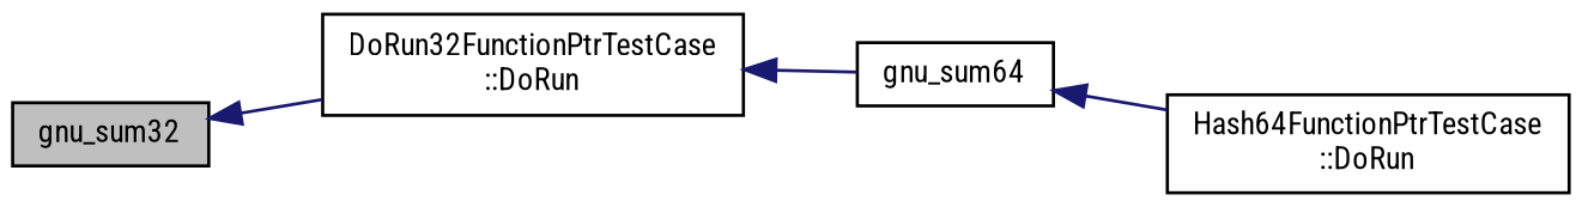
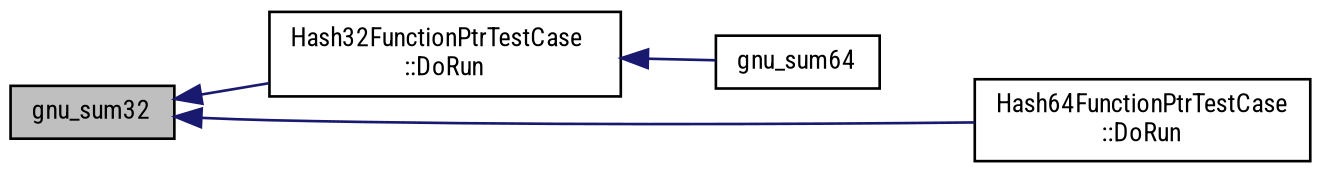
  digraph {
    fontname="Roboto Condensed"
    rankdir=LR
    node [color=black fillcolor=white fontname="Roboto Condensed" fontsize=10 shape=record style=filled]
    edge [color=midnightblue dir=back fontname="Roboto Condensed" fontsize=10 labelfontname=Helvetica labelfontsize=10 style=solid]
    n1 [fillcolor=grey75 fontcolor=black height=0.2 label=gnu_sum32 width=0.4]
-   n2 [height=0.2 label="DoRun32FunctionPtrTestCase\l::DoRun" width=0.4]
+   n2 [height=0.2 label="Hash32FunctionPtrTestCase\l::DoRun" width=0.4]
    n3 [height=0.2 label=gnu_sum64 width=0.4]
    n4 [height=0.2 label="Hash64FunctionPtrTestCase\l::DoRun" width=0.4]
    n1 -> n2
    n2 -> n3
-   n3 -> n4
+   n1 -> n4
  }
